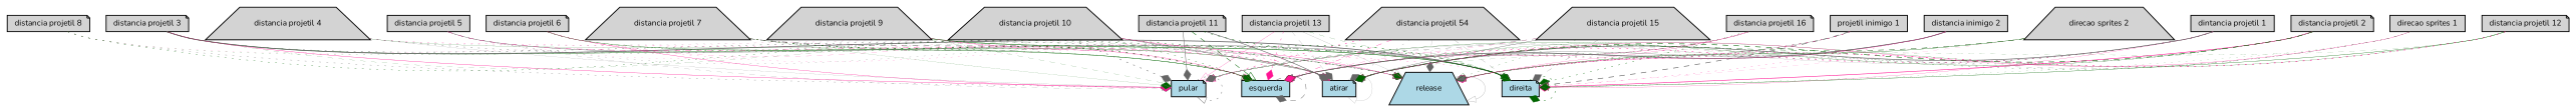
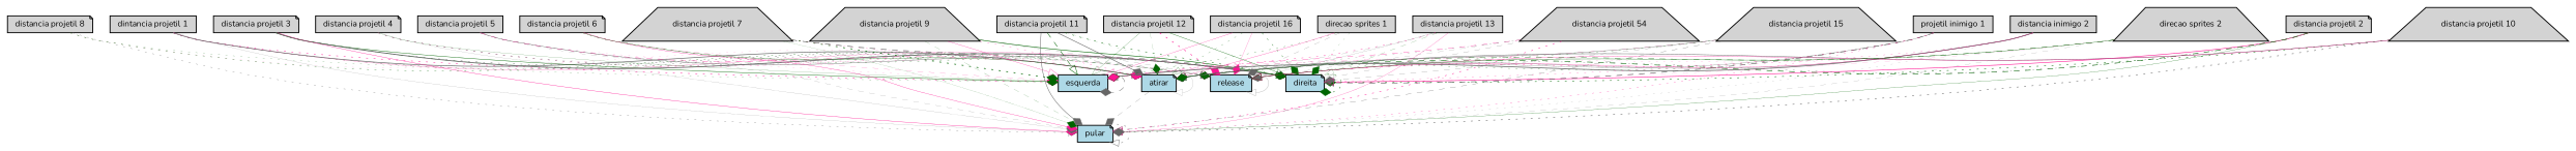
  digraph {
    fontname=Nunito
    node [fillcolor=lightgray fontname=Nunito fontsize=9 shape=note style=filled]
    edge [arrowhead=diamond color=gray40 fontname=Nunito style=dotted]
    "dintancia projetil 1" [height=0.2 shape=box width=0.2]
    esquerda [fillcolor=lightblue height=0.2 shape=box width=0.2]
    direita [fillcolor=lightblue height=0.2 width=0.2]
    pular [fillcolor=lightblue height=0.2 width=0.2]
    atirar [fillcolor=lightblue height=0.2 width=0.2]
-   release [fillcolor=lightblue height=0.2 shape=trapezium width=0.2]
+   release [fillcolor=lightblue height=0.2 width=0.2]
    "distancia projetil 2" [height=0.2 width=0.2]
    "distancia projetil 3" [height=0.2 width=0.2]
-   "distancia projetil 4" [height=0.2 shape=trapezium width=0.2]
+   "distancia projetil 4" [height=0.2 width=0.2]
    "distancia projetil 5" [height=0.2 shape=box width=0.2]
    "distancia projetil 6" [height=0.2 width=0.2]
    "distancia projetil 7" [height=0.2 shape=trapezium width=0.2]
    "distancia projetil 8" [height=0.2 width=0.2]
    "distancia projetil 9" [height=0.2 shape=trapezium width=0.2]
    "distancia projetil 10" [height=0.2 shape=trapezium width=0.2]
    "distancia projetil 11" [height=0.2 width=0.2]
    "distancia projetil 12" [height=0.2 width=0.2]
    "distancia projetil 13" [height=0.2 shape=box width=0.2]
    n19 [height=0.2 label="distancia projetil 54" shape=trapezium width=0.2]
    "distancia projetil 15" [height=0.2 shape=trapezium width=0.2]
    "distancia projetil 16" [height=0.2 width=0.2]
    n22 [height=0.2 label="projetil inimigo 1" shape=box width=0.2]
    "distancia inimigo 2" [height=0.2 shape=box width=0.2]
    "direcao sprites 1" [height=0.2 shape=box width=0.2]
    "direcao sprites 2" [height=0.2 shape=trapezium width=0.2]
    "dintancia projetil 1" -> esquerda [color=deeppink penwidth=0.51178400186]
    "dintancia projetil 1" -> direita [color=deeppink penwidth=0.210053312797 style=bold]
    "dintancia projetil 1" -> pular [penwidth=0.132267505408 style=bold]
    "dintancia projetil 1" -> atirar [penwidth=0.715590640439 style=bold]
    "dintancia projetil 1" -> release [arrowhead=onormal penwidth=0.335319815558]
    esquerda -> esquerda [penwidth=0.479354144951 style=dashed]
    direita -> direita [color=darkgreen penwidth=0.45602703636]
    pular -> pular [arrowhead=onormal penwidth=0.461080323083]
    atirar -> atirar [arrowhead=onormal penwidth=0.141032330267 style=bold]
    release -> release [arrowhead=onormal penwidth=0.204224543641 style=bold]
    "distancia projetil 2" -> direita [arrowhead=onormal color=deeppink penwidth=0.603995267965 style=bold]
    "distancia projetil 2" -> pular [arrowhead=onormal color=darkgreen penwidth=0.237008056167 style=bold]
    "distancia projetil 2" -> atirar [arrowhead=onormal color=darkgreen penwidth=0.594509345068 style=dashed]
    "distancia projetil 2" -> release [arrowhead=onormal penwidth=0.326812426831]
    "distancia projetil 3" -> esquerda [color=darkgreen penwidth=0.436950022688 style=bold]
    "distancia projetil 3" -> direita [penwidth=0.88413674036 style=bold]
    "distancia projetil 3" -> pular [color=deeppink penwidth=0.362492852216 style=bold]
    "distancia projetil 3" -> atirar [arrowhead=onormal penwidth=0.457538373799]
    "distancia projetil 3" -> release [arrowhead=onormal color=darkgreen penwidth=0.133512640003 style=dashed]
    "distancia projetil 4" -> esquerda [arrowhead=onormal color=darkgreen penwidth=0.147272531798 style=bold]
    "distancia projetil 4" -> direita [color=deeppink penwidth=0.238748971566]
    "distancia projetil 4" -> pular [penwidth=0.123852584712 style=bold]
    "distancia projetil 4" -> atirar [arrowhead=onormal penwidth=0.116719738218]
    "distancia projetil 4" -> release [arrowhead=onormal penwidth=0.392854454377]
    "distancia projetil 5" -> esquerda [arrowhead=onormal color=deeppink penwidth=0.125263028077]
    "distancia projetil 5" -> direita [arrowhead=onormal penwidth=0.42690686081 style=bold]
    "distancia projetil 5" -> pular [penwidth=0.155764564638 style=dashed]
    "distancia projetil 5" -> atirar [color=deeppink penwidth=0.319982771262 style=dashed]
    "distancia projetil 5" -> release [arrowhead=onormal penwidth=0.211485716689]
    "distancia projetil 6" -> esquerda [color=deeppink penwidth=0.162192755265 style=dashed]
    "distancia projetil 6" -> direita [color=darkgreen penwidth=0.253044885909]
    "distancia projetil 6" -> pular [color=deeppink penwidth=0.31393464923 style=bold]
    "distancia projetil 6" -> atirar [color=darkgreen penwidth=0.32439628518 style=bold]
    "distancia projetil 6" -> release [color=deeppink penwidth=0.163263555332]
    "distancia projetil 7" -> esquerda [color=darkgreen penwidth=0.755665512485]
    "distancia projetil 7" -> direita [penwidth=0.491091836895 style=dashed]
    "distancia projetil 7" -> pular [color=darkgreen penwidth=0.100301905428 style=bold]
    "distancia projetil 7" -> atirar [color=deeppink penwidth=0.197447333347]
    "distancia projetil 7" -> release [penwidth=0.291584921164 style=dashed]
    "distancia projetil 8" -> esquerda [color=darkgreen penwidth=0.172070103275]
    "distancia projetil 8" -> pular [arrowhead=onormal penwidth=0.302737183551]
    "distancia projetil 8" -> atirar [color=deeppink penwidth=0.11331447863]
    "distancia projetil 8" -> release [color=darkgreen penwidth=0.311056445749]
    "distancia projetil 9" -> esquerda [arrowhead=onormal color=deeppink penwidth=0.273276050231 style=bold]
    "distancia projetil 9" -> direita [arrowhead=onormal color=darkgreen penwidth=0.604700379996 style=bold]
    "distancia projetil 9" -> pular [arrowhead=onormal color=darkgreen penwidth=0.139764247399 style=dashed]
    "distancia projetil 9" -> atirar [arrowhead=onormal color=deeppink penwidth=0.261498972758]
    "distancia projetil 9" -> release [arrowhead=onormal penwidth=0.190456529025 style=dashed]
-   "distancia projetil 10" -> esquerda [arrowhead=onormal color=darkgreen penwidth=0.3310249241]
    "distancia projetil 10" -> direita [color=darkgreen penwidth=0.527390332256]
    "distancia projetil 10" -> pular [penwidth=0.592051567006]
    "distancia projetil 10" -> atirar [arrowhead=onormal penwidth=0.494200383511 style=bold]
    "distancia projetil 10" -> release [arrowhead=onormal color=deeppink penwidth=0.311651597978 style=bold]
    "distancia projetil 11" -> esquerda [arrowhead=onormal color=darkgreen penwidth=0.532339458813 style=dashed]
    "distancia projetil 11" -> direita [color=darkgreen penwidth=0.514923936693]
    "distancia projetil 11" -> pular [penwidth=0.526931808962 style=bold]
    "distancia projetil 11" -> atirar [penwidth=0.619774046847 style=bold]
    "distancia projetil 11" -> release [arrowhead=onormal color=darkgreen penwidth=0.117042518277]
    "distancia projetil 12" -> esquerda [arrowhead=onormal color=darkgreen penwidth=0.17804678718 style=bold]
    "distancia projetil 12" -> direita [arrowhead=onormal color=darkgreen penwidth=0.335143124519 style=bold]
    "distancia projetil 12" -> atirar [color=darkgreen penwidth=0.112660114451 style=dashed]
    "distancia projetil 12" -> release [color=deeppink penwidth=0.657299234576]
    "distancia projetil 13" -> esquerda [color=deeppink penwidth=0.377896735282]
    "distancia projetil 13" -> direita [arrowhead=onormal color=darkgreen penwidth=0.158963648571 style=dashed]
    "distancia projetil 13" -> pular [arrowhead=onormal color=deeppink penwidth=0.213265874106 style=bold]
    "distancia projetil 13" -> atirar [penwidth=0.162029711683 style=dashed]
    "distancia projetil 13" -> release [arrowhead=onormal penwidth=0.153383824788 style=bold]
    n19 -> esquerda [color=deeppink penwidth=0.349832147364 style=dashed]
    n19 -> direita [arrowhead=onormal penwidth=0.213873668932 style=dashed]
    n19 -> pular [arrowhead=onormal color=deeppink penwidth=0.50361784145]
    n19 -> atirar [penwidth=0.23648744837]
    n19 -> release [penwidth=0.168556172093 style=dashed]
    "distancia projetil 15" -> esquerda [color=deeppink penwidth=0.177071082146 style=dashed]
    "distancia projetil 15" -> direita [penwidth=0.22390597074 style=dashed]
    "distancia projetil 15" -> pular [arrowhead=onormal penwidth=0.299352541246 style=dashed]
    "distancia projetil 15" -> atirar [penwidth=0.367634973649 style=bold]
    "distancia projetil 15" -> release [arrowhead=onormal color=darkgreen penwidth=0.224738685196]
    "distancia projetil 16" -> esquerda [arrowhead=onormal color=deeppink penwidth=0.257673519634 style=bold]
    "distancia projetil 16" -> direita [color=darkgreen penwidth=0.365255476453]
-   "distancia projetil 16" -> pular [penwidth=0.222523093447 style=dashed]
+   atirar -> pular [penwidth=0.222523093447 style=dashed]
    "distancia projetil 16" -> atirar [arrowhead=onormal color=darkgreen penwidth=0.212414425827]
    "distancia projetil 16" -> release [color=deeppink penwidth=0.189010093036 style=bold]
    n22 -> esquerda [color=darkgreen penwidth=0.247885219527]
    n22 -> direita [arrowhead=onormal penwidth=0.703313129758 style=dashed]
    n22 -> pular [arrowhead=onormal color=deeppink penwidth=0.265867717355]
    n22 -> atirar [penwidth=0.269948373406 style=bold]
    n22 -> release [arrowhead=onormal color=deeppink penwidth=0.344848980414]
    "distancia inimigo 2" -> esquerda [arrowhead=onormal penwidth=0.813126640214 style=bold]
    "distancia inimigo 2" -> direita [arrowhead=onormal color=deeppink penwidth=0.230901255648]
    "distancia inimigo 2" -> pular [penwidth=0.137090780607]
    "distancia inimigo 2" -> atirar [penwidth=0.30953338192 style=bold]
    "distancia inimigo 2" -> release [arrowhead=onormal color=deeppink penwidth=0.279622517434 style=bold]
    "direcao sprites 1" -> esquerda [color=darkgreen penwidth=0.251240925682]
    "direcao sprites 1" -> direita [color=darkgreen penwidth=0.121055757474]
    "direcao sprites 1" -> atirar [arrowhead=onormal color=deeppink penwidth=0.268782688084 style=bold]
    "direcao sprites 1" -> release [penwidth=0.191921790352 style=dashed]
    "direcao sprites 2" -> esquerda [color=deeppink penwidth=0.138387321599]
    "direcao sprites 2" -> direita [arrowhead=onormal color=deeppink penwidth=0.108754592382 style=dashed]
    "direcao sprites 2" -> pular [arrowhead=onormal penwidth=0.158589574379 style=dashed]
    "direcao sprites 2" -> atirar [color=darkgreen penwidth=0.374822875852 style=dashed]
    "direcao sprites 2" -> release [arrowhead=onormal color=darkgreen penwidth=0.349465300417 style=bold]
  }
